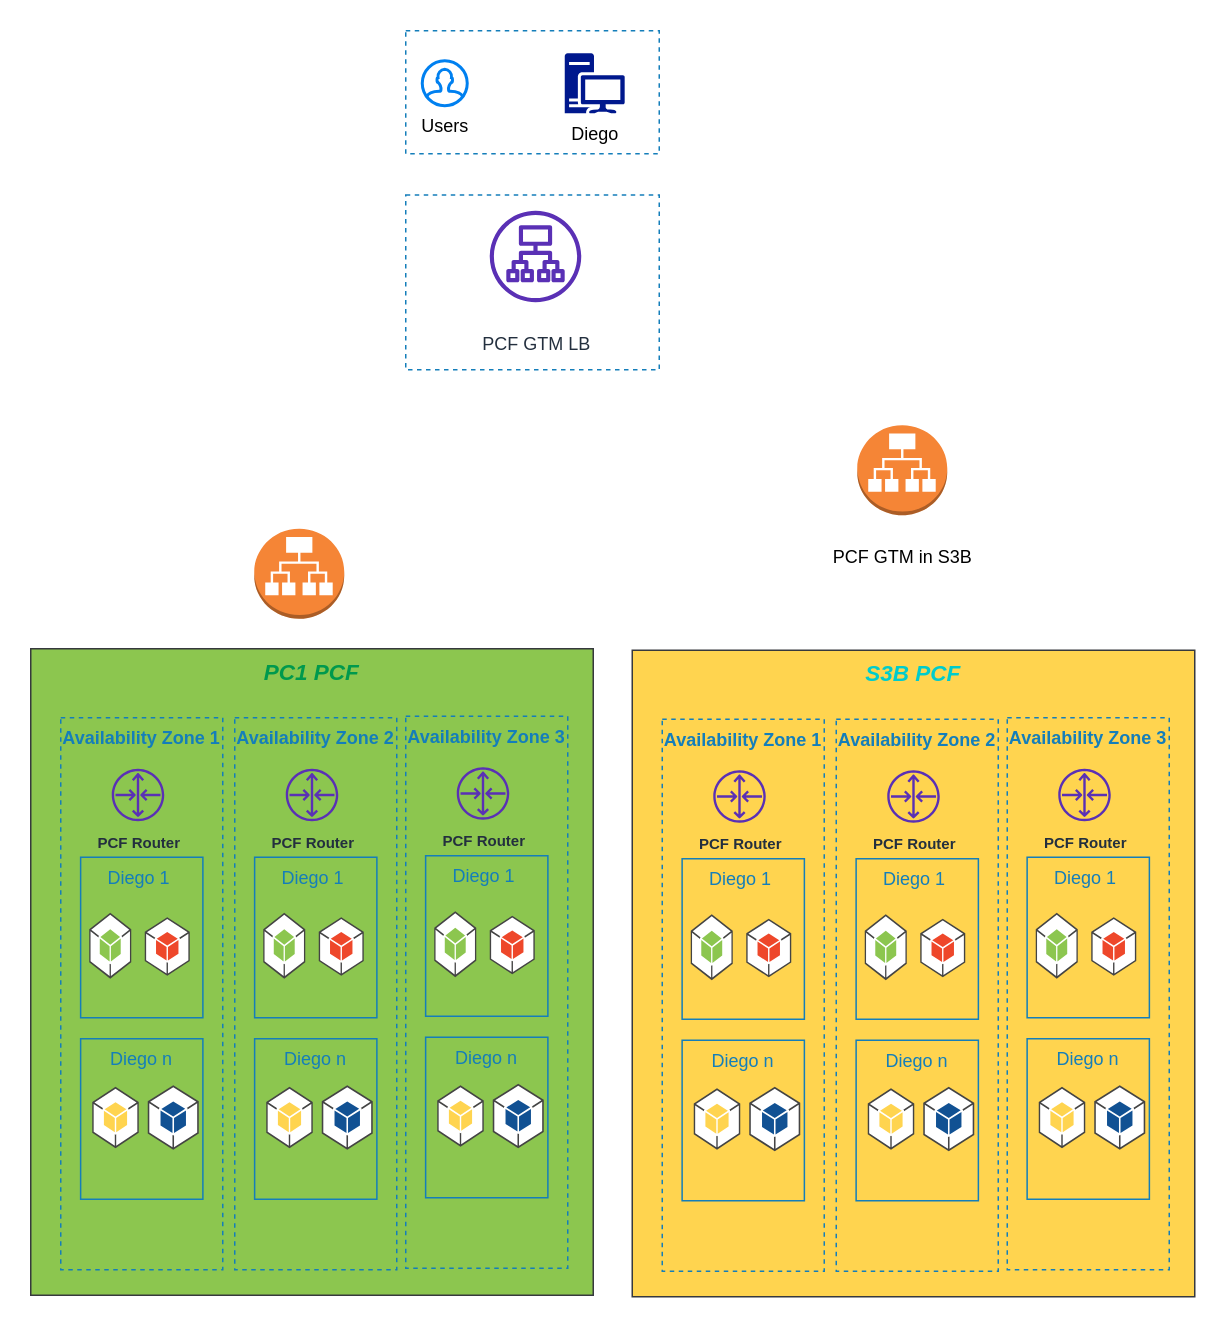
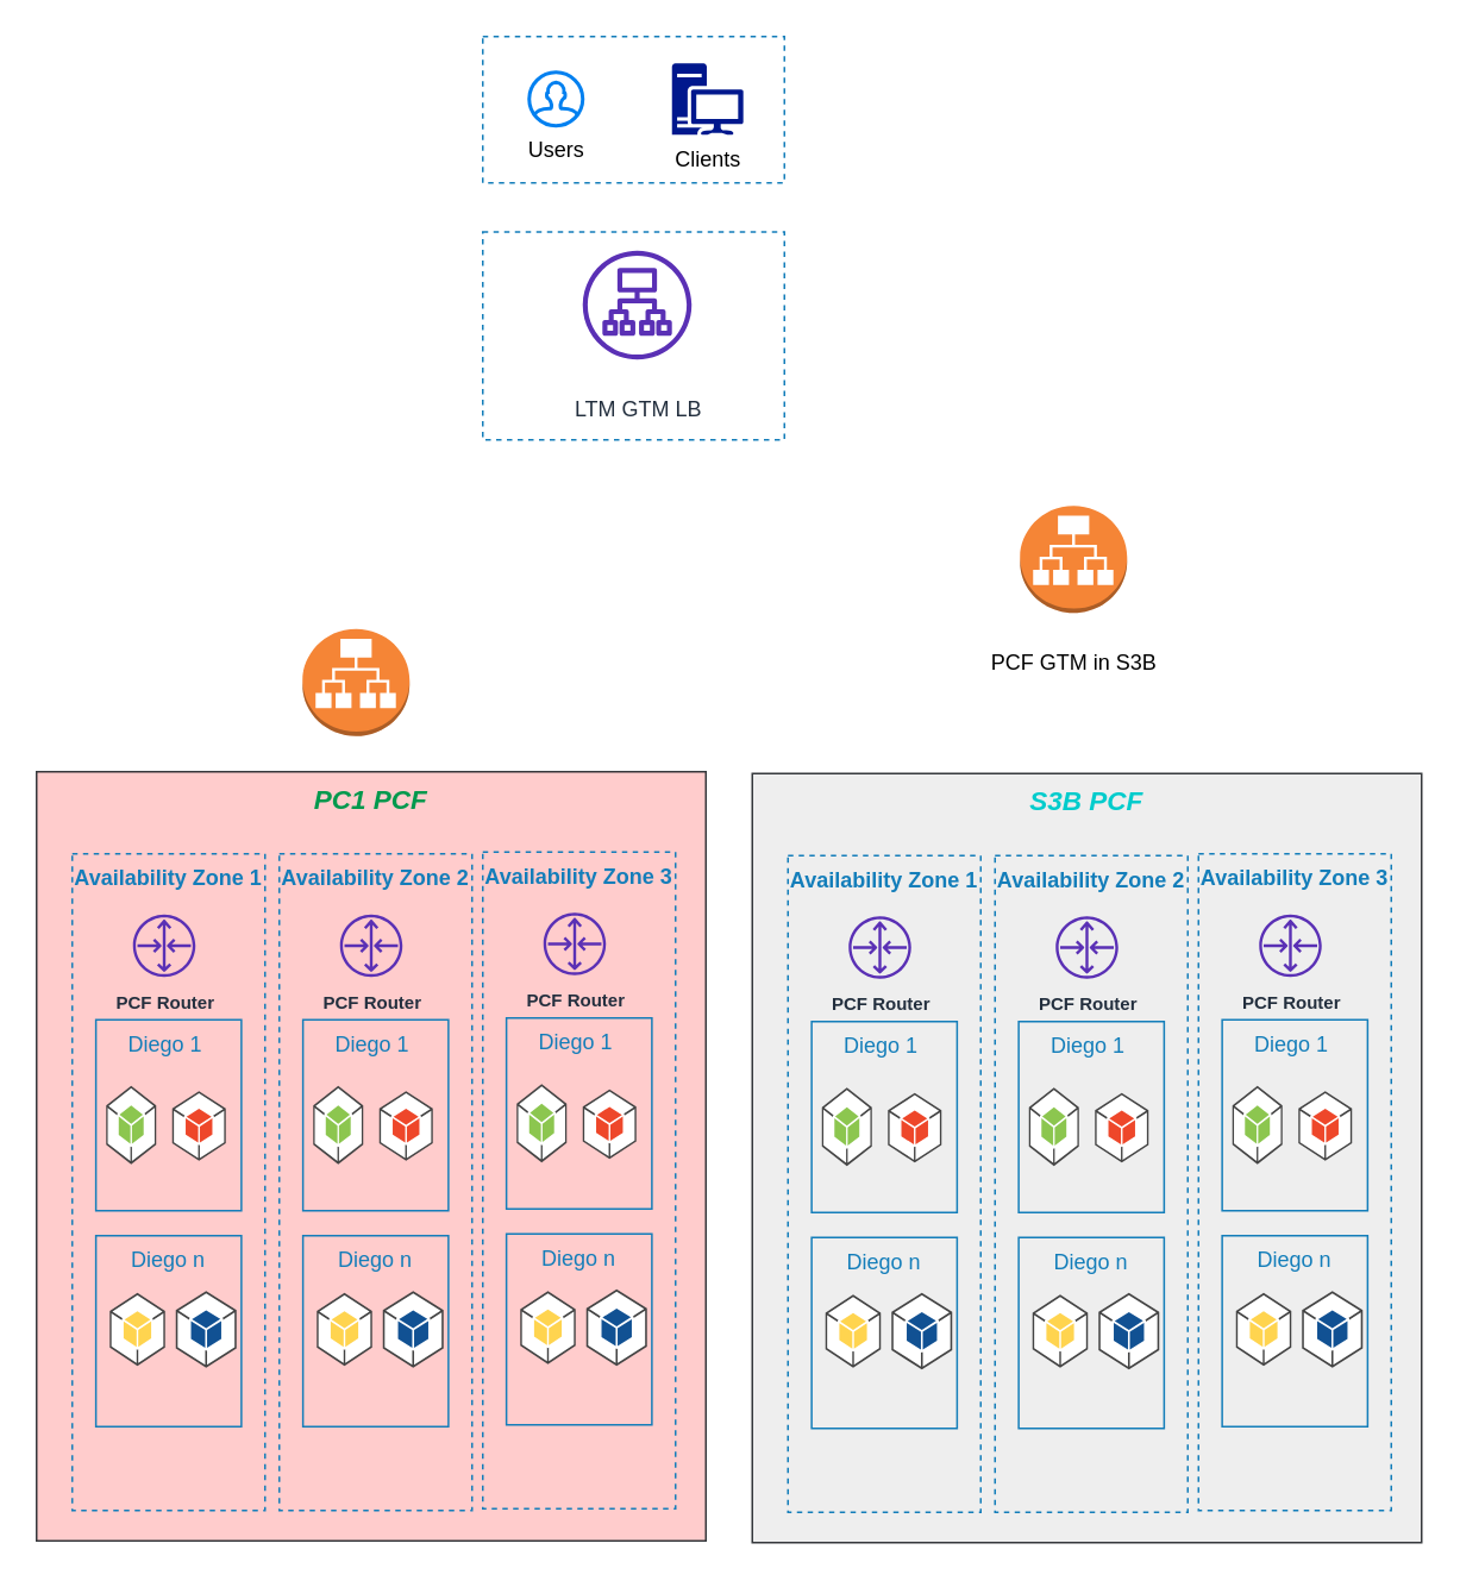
  <mxCell id="0" />
  <mxCell id="1" parent="0" />
- <mxCell id="2" value="Users" style="html=1;verticalLabelPosition=bottom;align=center;labelBackgroundColor=#ffffff;verticalAlign=top;strokeWidth=2;strokeColor=#0080F0;shadow=0;dashed=0;shape=mxgraph.ios7.icons.user;" vertex="1" parent="1"><mxGeometry x="281" y="40" width="30" height="30" as="geometry" /></mxCell>
- <mxCell id="3" value="Diego" style="aspect=fixed;pointerEvents=1;shadow=0;dashed=0;html=1;strokeColor=none;labelPosition=center;verticalLabelPosition=bottom;verticalAlign=top;align=center;fillColor=#00188D;shape=mxgraph.mscae.enterprise.workstation_client" vertex="1" parent="1"><mxGeometry x="376" y="35" width="40" height="40" as="geometry" /></mxCell>
- <mxCell id="4" value="&lt;br&gt;PCF GTM LB" style="outlineConnect=0;fontColor=#232F3E;gradientColor=none;fillColor=#5A30B5;strokeColor=none;dashed=0;verticalLabelPosition=bottom;verticalAlign=top;align=center;html=1;fontSize=12;fontStyle=0;aspect=fixed;pointerEvents=1;shape=mxgraph.aws4.application_load_balancer;" vertex="1" parent="1"><mxGeometry x="326" y="140" width="61" height="61" as="geometry" /></mxCell>
+ <mxCell id="2" value="Users" style="html=1;verticalLabelPosition=bottom;align=center;labelBackgroundColor=#ffffff;verticalAlign=top;strokeWidth=2;strokeColor=#0080F0;shadow=0;dashed=0;shape=mxgraph.ios7.icons.user;" vertex="1" parent="1"><mxGeometry x="296" y="40" width="30" height="30" as="geometry" /></mxCell>
+ <mxCell id="3" value="Clients" style="aspect=fixed;pointerEvents=1;shadow=0;dashed=0;html=1;strokeColor=none;labelPosition=center;verticalLabelPosition=bottom;verticalAlign=top;align=center;fillColor=#00188D;shape=mxgraph.mscae.enterprise.workstation_client" vertex="1" parent="1"><mxGeometry x="376" y="35" width="40" height="40" as="geometry" /></mxCell>
+ <mxCell id="4" value="&lt;br&gt;LTM GTM LB" style="outlineConnect=0;fontColor=#232F3E;gradientColor=none;fillColor=#5A30B5;strokeColor=none;dashed=0;verticalLabelPosition=bottom;verticalAlign=top;align=center;html=1;fontSize=12;fontStyle=0;aspect=fixed;pointerEvents=1;shape=mxgraph.aws4.application_load_balancer;" vertex="1" parent="1"><mxGeometry x="326" y="140" width="61" height="61" as="geometry" /></mxCell>
  <mxCell id="5" value="&lt;br&gt;PCF GTM in S3B" style="outlineConnect=0;dashed=0;verticalLabelPosition=bottom;verticalAlign=top;align=center;html=1;shape=mxgraph.aws3.application_load_balancer;fillColor=#F58536;gradientColor=none;" vertex="1" parent="1"><mxGeometry x="571" y="283" width="60" height="60" as="geometry" /></mxCell>
  <mxCell id="6" value="&lt;br&gt;PCF LTM in PC1" style="outlineConnect=0;dashed=0;verticalLabelPosition=bottom;verticalAlign=top;align=center;html=1;shape=mxgraph.aws3.application_load_balancer;fillColor=#F58536;gradientColor=none;" vertex="1" parent="1"><mxGeometry x="169" y="352" width="60" height="60" as="geometry" /></mxCell>
- <mxCell id="7" value="PC1 PCF" style="fillColor=#8cc64f;verticalAlign=top;fontStyle=3;strokeColor=#36393d;fontSize=15;fontColor=#00994D;" vertex="1" parent="1"><mxGeometry x="20" y="432" width="375" height="431" as="geometry" /></mxCell>
+ <mxCell id="7" value="PC1 PCF" style="fillColor=#ffcccc;verticalAlign=top;fontStyle=3;strokeColor=#36393d;fontSize=15;fontColor=#00994D;" vertex="1" parent="1"><mxGeometry x="20" y="432" width="375" height="431" as="geometry" /></mxCell>
  <mxCell id="8" value="" style="group" vertex="1" connectable="0" parent="1"><mxGeometry x="40" y="478" width="108" height="368" as="geometry" /></mxCell>
  <mxCell id="9" value="Availability Zone 1" style="fillColor=none;strokeColor=#147EBA;dashed=1;verticalAlign=top;fontStyle=1;fontColor=#147EBA;" vertex="1" parent="8"><mxGeometry width="108" height="368" as="geometry" /></mxCell>
  <mxCell id="10" value="Diego 1 " style="fillColor=none;strokeColor=#147EBA;verticalAlign=top;fontStyle=0;fontColor=#147EBA;" vertex="1" parent="8"><mxGeometry x="13.25" y="93" width="81.5" height="107" as="geometry" /></mxCell>
  <mxCell id="11" value="Diego n" style="fillColor=none;strokeColor=#147EBA;verticalAlign=top;fontStyle=0;fontColor=#147EBA;" vertex="1" parent="8"><mxGeometry x="13.25" y="214" width="81.5" height="107" as="geometry" /></mxCell>
  <mxCell id="12" value="" style="outlineConnect=0;dashed=0;verticalLabelPosition=bottom;verticalAlign=top;align=center;html=1;shape=mxgraph.aws3.android;fillColor=#8CC64F;gradientColor=none;strokeColor=#330000;fontColor=#00994D;" vertex="1" parent="8"><mxGeometry x="19" y="130" width="28" height="44" as="geometry" /></mxCell>
  <mxCell id="13" value="" style="outlineConnect=0;dashed=0;verticalLabelPosition=bottom;verticalAlign=top;align=center;html=1;shape=mxgraph.aws3.android;fillColor=#EE472A;gradientColor=none;strokeColor=#330000;fontColor=#00994D;" vertex="1" parent="8"><mxGeometry x="56" y="133" width="30" height="39" as="geometry" /></mxCell>
  <mxCell id="14" value="" style="outlineConnect=0;dashed=0;verticalLabelPosition=bottom;verticalAlign=top;align=center;html=1;shape=mxgraph.aws3.android;fillColor=#FFD44F;gradientColor=none;strokeColor=#330000;fontColor=#00994D;" vertex="1" parent="8"><mxGeometry x="21" y="246" width="31" height="41" as="geometry" /></mxCell>
  <mxCell id="15" value="" style="outlineConnect=0;dashed=0;verticalLabelPosition=bottom;verticalAlign=top;align=center;html=1;shape=mxgraph.aws3.android;fillColor=#115193;gradientColor=none;strokeColor=#330000;fontColor=#00994D;" vertex="1" parent="8"><mxGeometry x="58" y="245" width="34" height="43" as="geometry" /></mxCell>
  <mxCell id="16" value="&lt;font style=&quot;font-size: 10px&quot;&gt;&lt;b&gt;PCF Router&lt;/b&gt;&lt;/font&gt;" style="outlineConnect=0;fontColor=#232F3E;gradientColor=none;fillColor=#5A30B5;strokeColor=none;dashed=0;verticalLabelPosition=bottom;verticalAlign=top;align=center;html=1;fontSize=12;fontStyle=0;aspect=fixed;pointerEvents=1;shape=mxgraph.aws4.router;" vertex="1" parent="8"><mxGeometry x="34" y="34" width="35" height="35" as="geometry" /></mxCell>
  <mxCell id="17" value="" style="group" vertex="1" connectable="0" parent="1"><mxGeometry x="156" y="478" width="108" height="368" as="geometry" /></mxCell>
  <mxCell id="18" value="Availability Zone 2" style="fillColor=none;strokeColor=#147EBA;dashed=1;verticalAlign=top;fontStyle=1;fontColor=#147EBA;" vertex="1" parent="17"><mxGeometry width="108" height="368" as="geometry" /></mxCell>
  <mxCell id="19" value="Diego 1 " style="fillColor=none;strokeColor=#147EBA;verticalAlign=top;fontStyle=0;fontColor=#147EBA;" vertex="1" parent="17"><mxGeometry x="13.25" y="93" width="81.5" height="107" as="geometry" /></mxCell>
  <mxCell id="20" value="Diego n" style="fillColor=none;strokeColor=#147EBA;verticalAlign=top;fontStyle=0;fontColor=#147EBA;" vertex="1" parent="17"><mxGeometry x="13.25" y="214" width="81.5" height="107" as="geometry" /></mxCell>
  <mxCell id="21" value="" style="outlineConnect=0;dashed=0;verticalLabelPosition=bottom;verticalAlign=top;align=center;html=1;shape=mxgraph.aws3.android;fillColor=#8CC64F;gradientColor=none;strokeColor=#330000;fontColor=#00994D;" vertex="1" parent="17"><mxGeometry x="19" y="130" width="28" height="44" as="geometry" /></mxCell>
  <mxCell id="22" value="" style="outlineConnect=0;dashed=0;verticalLabelPosition=bottom;verticalAlign=top;align=center;html=1;shape=mxgraph.aws3.android;fillColor=#EE472A;gradientColor=none;strokeColor=#330000;fontColor=#00994D;" vertex="1" parent="17"><mxGeometry x="56" y="133" width="30" height="39" as="geometry" /></mxCell>
  <mxCell id="23" value="" style="outlineConnect=0;dashed=0;verticalLabelPosition=bottom;verticalAlign=top;align=center;html=1;shape=mxgraph.aws3.android;fillColor=#FFD44F;gradientColor=none;strokeColor=#330000;fontColor=#00994D;" vertex="1" parent="17"><mxGeometry x="21" y="246" width="31" height="41" as="geometry" /></mxCell>
  <mxCell id="24" value="" style="outlineConnect=0;dashed=0;verticalLabelPosition=bottom;verticalAlign=top;align=center;html=1;shape=mxgraph.aws3.android;fillColor=#115193;gradientColor=none;strokeColor=#330000;fontColor=#00994D;" vertex="1" parent="17"><mxGeometry x="58" y="245" width="34" height="43" as="geometry" /></mxCell>
  <mxCell id="25" value="&lt;font style=&quot;font-size: 10px&quot;&gt;&lt;b&gt;PCF Router&lt;/b&gt;&lt;/font&gt;" style="outlineConnect=0;fontColor=#232F3E;gradientColor=none;fillColor=#5A30B5;strokeColor=none;dashed=0;verticalLabelPosition=bottom;verticalAlign=top;align=center;html=1;fontSize=12;fontStyle=0;aspect=fixed;pointerEvents=1;shape=mxgraph.aws4.router;" vertex="1" parent="17"><mxGeometry x="34" y="34" width="35" height="35" as="geometry" /></mxCell>
  <mxCell id="26" value="" style="group" vertex="1" connectable="0" parent="1"><mxGeometry x="270" y="477" width="108" height="368" as="geometry" /></mxCell>
  <mxCell id="27" value="Availability Zone 3" style="fillColor=none;strokeColor=#147EBA;dashed=1;verticalAlign=top;fontStyle=1;fontColor=#147EBA;" vertex="1" parent="26"><mxGeometry width="108" height="368" as="geometry" /></mxCell>
  <mxCell id="28" value="Diego 1 " style="fillColor=none;strokeColor=#147EBA;verticalAlign=top;fontStyle=0;fontColor=#147EBA;" vertex="1" parent="26"><mxGeometry x="13.25" y="93" width="81.5" height="107" as="geometry" /></mxCell>
  <mxCell id="29" value="Diego n" style="fillColor=none;strokeColor=#147EBA;verticalAlign=top;fontStyle=0;fontColor=#147EBA;" vertex="1" parent="26"><mxGeometry x="13.25" y="214" width="81.5" height="107" as="geometry" /></mxCell>
  <mxCell id="30" value="" style="outlineConnect=0;dashed=0;verticalLabelPosition=bottom;verticalAlign=top;align=center;html=1;shape=mxgraph.aws3.android;fillColor=#8CC64F;gradientColor=none;strokeColor=#330000;fontColor=#00994D;" vertex="1" parent="26"><mxGeometry x="19" y="130" width="28" height="44" as="geometry" /></mxCell>
  <mxCell id="31" value="" style="outlineConnect=0;dashed=0;verticalLabelPosition=bottom;verticalAlign=top;align=center;html=1;shape=mxgraph.aws3.android;fillColor=#EE472A;gradientColor=none;strokeColor=#330000;fontColor=#00994D;" vertex="1" parent="26"><mxGeometry x="56" y="133" width="30" height="39" as="geometry" /></mxCell>
  <mxCell id="32" value="" style="outlineConnect=0;dashed=0;verticalLabelPosition=bottom;verticalAlign=top;align=center;html=1;shape=mxgraph.aws3.android;fillColor=#FFD44F;gradientColor=none;strokeColor=#330000;fontColor=#00994D;" vertex="1" parent="26"><mxGeometry x="21" y="246" width="31" height="41" as="geometry" /></mxCell>
  <mxCell id="33" value="" style="outlineConnect=0;dashed=0;verticalLabelPosition=bottom;verticalAlign=top;align=center;html=1;shape=mxgraph.aws3.android;fillColor=#115193;gradientColor=none;strokeColor=#330000;fontColor=#00994D;" vertex="1" parent="26"><mxGeometry x="58" y="245" width="34" height="43" as="geometry" /></mxCell>
  <mxCell id="34" value="&lt;font style=&quot;font-size: 10px&quot;&gt;&lt;b&gt;PCF Router&lt;/b&gt;&lt;/font&gt;" style="outlineConnect=0;fontColor=#232F3E;gradientColor=none;fillColor=#5A30B5;strokeColor=none;dashed=0;verticalLabelPosition=bottom;verticalAlign=top;align=center;html=1;fontSize=12;fontStyle=0;aspect=fixed;pointerEvents=1;shape=mxgraph.aws4.router;" vertex="1" parent="26"><mxGeometry x="34" y="34" width="35" height="35" as="geometry" /></mxCell>
- <mxCell id="35" value="S3B PCF" style="verticalAlign=top;fontStyle=3;fontSize=15;fillColor=#ffd44f;strokeColor=#36393d;fontColor=#00CCCC;" vertex="1" parent="1"><mxGeometry x="421" y="433" width="375" height="431" as="geometry" /></mxCell>
+ <mxCell id="35" value="S3B PCF" style="verticalAlign=top;fontStyle=3;fontSize=15;fillColor=#eeeeee;strokeColor=#36393d;fontColor=#00CCCC;" vertex="1" parent="1"><mxGeometry x="421" y="433" width="375" height="431" as="geometry" /></mxCell>
  <mxCell id="36" value="" style="group" vertex="1" connectable="0" parent="1"><mxGeometry x="441" y="479" width="108" height="368" as="geometry" /></mxCell>
  <mxCell id="37" value="Availability Zone 1" style="fillColor=none;strokeColor=#147EBA;dashed=1;verticalAlign=top;fontStyle=1;fontColor=#147EBA;" vertex="1" parent="36"><mxGeometry width="108" height="368" as="geometry" /></mxCell>
  <mxCell id="38" value="Diego 1 " style="fillColor=none;strokeColor=#147EBA;verticalAlign=top;fontStyle=0;fontColor=#147EBA;" vertex="1" parent="36"><mxGeometry x="13.25" y="93" width="81.5" height="107" as="geometry" /></mxCell>
  <mxCell id="39" value="Diego n" style="fillColor=none;strokeColor=#147EBA;verticalAlign=top;fontStyle=0;fontColor=#147EBA;" vertex="1" parent="36"><mxGeometry x="13.25" y="214" width="81.5" height="107" as="geometry" /></mxCell>
  <mxCell id="40" value="" style="outlineConnect=0;dashed=0;verticalLabelPosition=bottom;verticalAlign=top;align=center;html=1;shape=mxgraph.aws3.android;fillColor=#8CC64F;gradientColor=none;strokeColor=#330000;fontColor=#00994D;" vertex="1" parent="36"><mxGeometry x="19" y="130" width="28" height="44" as="geometry" /></mxCell>
  <mxCell id="41" value="" style="outlineConnect=0;dashed=0;verticalLabelPosition=bottom;verticalAlign=top;align=center;html=1;shape=mxgraph.aws3.android;fillColor=#EE472A;gradientColor=none;strokeColor=#330000;fontColor=#00994D;" vertex="1" parent="36"><mxGeometry x="56" y="133" width="30" height="39" as="geometry" /></mxCell>
  <mxCell id="42" value="" style="outlineConnect=0;dashed=0;verticalLabelPosition=bottom;verticalAlign=top;align=center;html=1;shape=mxgraph.aws3.android;fillColor=#FFD44F;gradientColor=none;strokeColor=#330000;fontColor=#00994D;" vertex="1" parent="36"><mxGeometry x="21" y="246" width="31" height="41" as="geometry" /></mxCell>
  <mxCell id="43" value="" style="outlineConnect=0;dashed=0;verticalLabelPosition=bottom;verticalAlign=top;align=center;html=1;shape=mxgraph.aws3.android;fillColor=#115193;gradientColor=none;strokeColor=#330000;fontColor=#00994D;" vertex="1" parent="36"><mxGeometry x="58" y="245" width="34" height="43" as="geometry" /></mxCell>
  <mxCell id="44" value="&lt;font style=&quot;font-size: 10px&quot;&gt;&lt;b&gt;PCF Router&lt;/b&gt;&lt;/font&gt;" style="outlineConnect=0;fontColor=#232F3E;gradientColor=none;fillColor=#5A30B5;strokeColor=none;dashed=0;verticalLabelPosition=bottom;verticalAlign=top;align=center;html=1;fontSize=12;fontStyle=0;aspect=fixed;pointerEvents=1;shape=mxgraph.aws4.router;" vertex="1" parent="36"><mxGeometry x="34" y="34" width="35" height="35" as="geometry" /></mxCell>
  <mxCell id="45" value="" style="group" vertex="1" connectable="0" parent="1"><mxGeometry x="557" y="479" width="108" height="368" as="geometry" /></mxCell>
  <mxCell id="46" value="Availability Zone 2" style="fillColor=none;strokeColor=#147EBA;dashed=1;verticalAlign=top;fontStyle=1;fontColor=#147EBA;" vertex="1" parent="45"><mxGeometry width="108" height="368" as="geometry" /></mxCell>
  <mxCell id="47" value="Diego 1 " style="fillColor=none;strokeColor=#147EBA;verticalAlign=top;fontStyle=0;fontColor=#147EBA;" vertex="1" parent="45"><mxGeometry x="13.25" y="93" width="81.5" height="107" as="geometry" /></mxCell>
  <mxCell id="48" value="Diego n" style="fillColor=none;strokeColor=#147EBA;verticalAlign=top;fontStyle=0;fontColor=#147EBA;" vertex="1" parent="45"><mxGeometry x="13.25" y="214" width="81.5" height="107" as="geometry" /></mxCell>
  <mxCell id="49" value="" style="outlineConnect=0;dashed=0;verticalLabelPosition=bottom;verticalAlign=top;align=center;html=1;shape=mxgraph.aws3.android;fillColor=#8CC64F;gradientColor=none;strokeColor=#330000;fontColor=#00994D;" vertex="1" parent="45"><mxGeometry x="19" y="130" width="28" height="44" as="geometry" /></mxCell>
  <mxCell id="50" value="" style="outlineConnect=0;dashed=0;verticalLabelPosition=bottom;verticalAlign=top;align=center;html=1;shape=mxgraph.aws3.android;fillColor=#EE472A;gradientColor=none;strokeColor=#330000;fontColor=#00994D;" vertex="1" parent="45"><mxGeometry x="56" y="133" width="30" height="39" as="geometry" /></mxCell>
  <mxCell id="51" value="" style="outlineConnect=0;dashed=0;verticalLabelPosition=bottom;verticalAlign=top;align=center;html=1;shape=mxgraph.aws3.android;fillColor=#FFD44F;gradientColor=none;strokeColor=#330000;fontColor=#00994D;" vertex="1" parent="45"><mxGeometry x="21" y="246" width="31" height="41" as="geometry" /></mxCell>
  <mxCell id="52" value="" style="outlineConnect=0;dashed=0;verticalLabelPosition=bottom;verticalAlign=top;align=center;html=1;shape=mxgraph.aws3.android;fillColor=#115193;gradientColor=none;strokeColor=#330000;fontColor=#00994D;" vertex="1" parent="45"><mxGeometry x="58" y="245" width="34" height="43" as="geometry" /></mxCell>
  <mxCell id="53" value="&lt;font style=&quot;font-size: 10px&quot;&gt;&lt;b&gt;PCF Router&lt;/b&gt;&lt;/font&gt;" style="outlineConnect=0;fontColor=#232F3E;gradientColor=none;fillColor=#5A30B5;strokeColor=none;dashed=0;verticalLabelPosition=bottom;verticalAlign=top;align=center;html=1;fontSize=12;fontStyle=0;aspect=fixed;pointerEvents=1;shape=mxgraph.aws4.router;" vertex="1" parent="45"><mxGeometry x="34" y="34" width="35" height="35" as="geometry" /></mxCell>
  <mxCell id="54" value="" style="group" vertex="1" connectable="0" parent="1"><mxGeometry x="671" y="478" width="108" height="368" as="geometry" /></mxCell>
  <mxCell id="55" value="Availability Zone 3" style="fillColor=none;strokeColor=#147EBA;dashed=1;verticalAlign=top;fontStyle=1;fontColor=#147EBA;" vertex="1" parent="54"><mxGeometry width="108" height="368" as="geometry" /></mxCell>
  <mxCell id="56" value="Diego 1 " style="fillColor=none;strokeColor=#147EBA;verticalAlign=top;fontStyle=0;fontColor=#147EBA;" vertex="1" parent="54"><mxGeometry x="13.25" y="93" width="81.5" height="107" as="geometry" /></mxCell>
  <mxCell id="57" value="Diego n" style="fillColor=none;strokeColor=#147EBA;verticalAlign=top;fontStyle=0;fontColor=#147EBA;" vertex="1" parent="54"><mxGeometry x="13.25" y="214" width="81.5" height="107" as="geometry" /></mxCell>
  <mxCell id="58" value="" style="outlineConnect=0;dashed=0;verticalLabelPosition=bottom;verticalAlign=top;align=center;html=1;shape=mxgraph.aws3.android;fillColor=#8CC64F;gradientColor=none;strokeColor=#330000;fontColor=#00994D;" vertex="1" parent="54"><mxGeometry x="19" y="130" width="28" height="44" as="geometry" /></mxCell>
  <mxCell id="59" value="" style="outlineConnect=0;dashed=0;verticalLabelPosition=bottom;verticalAlign=top;align=center;html=1;shape=mxgraph.aws3.android;fillColor=#EE472A;gradientColor=none;strokeColor=#330000;fontColor=#00994D;" vertex="1" parent="54"><mxGeometry x="56" y="133" width="30" height="39" as="geometry" /></mxCell>
  <mxCell id="60" value="" style="outlineConnect=0;dashed=0;verticalLabelPosition=bottom;verticalAlign=top;align=center;html=1;shape=mxgraph.aws3.android;fillColor=#FFD44F;gradientColor=none;strokeColor=#330000;fontColor=#00994D;" vertex="1" parent="54"><mxGeometry x="21" y="246" width="31" height="41" as="geometry" /></mxCell>
  <mxCell id="61" value="" style="outlineConnect=0;dashed=0;verticalLabelPosition=bottom;verticalAlign=top;align=center;html=1;shape=mxgraph.aws3.android;fillColor=#115193;gradientColor=none;strokeColor=#330000;fontColor=#00994D;" vertex="1" parent="54"><mxGeometry x="58" y="245" width="34" height="43" as="geometry" /></mxCell>
  <mxCell id="62" value="&lt;font style=&quot;font-size: 10px&quot;&gt;&lt;b&gt;PCF Router&lt;/b&gt;&lt;/font&gt;" style="outlineConnect=0;fontColor=#232F3E;gradientColor=none;fillColor=#5A30B5;strokeColor=none;dashed=0;verticalLabelPosition=bottom;verticalAlign=top;align=center;html=1;fontSize=12;fontStyle=0;aspect=fixed;pointerEvents=1;shape=mxgraph.aws4.router;" vertex="1" parent="54"><mxGeometry x="34" y="34" width="35" height="35" as="geometry" /></mxCell>
  <mxCell id="63" value="" style="fillColor=none;strokeColor=#147EBA;dashed=1;verticalAlign=top;fontStyle=0;fontColor=#147EBA;" vertex="1" parent="1"><mxGeometry x="270" y="20" width="169" height="82" as="geometry" /></mxCell>
  <mxCell id="64" value="" style="fillColor=none;strokeColor=#147EBA;dashed=1;verticalAlign=top;fontStyle=0;fontColor=#147EBA;" vertex="1" parent="1"><mxGeometry x="270" y="129.5" width="169" height="116.5" as="geometry" /></mxCell>
